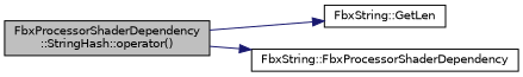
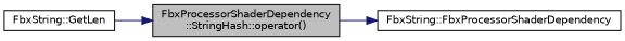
  digraph {
    rankdir=LR
    node [color=black fillcolor=white fontname=Helvetica fontsize=10 shape=record style=filled]
    edge [color=midnightblue fontname=Helvetica fontsize=10 labelfontname=Helvetica labelfontsize=10 style=solid]
    n1 [fillcolor=grey75 fontcolor=black height=0.2 label="FbxProcessorShaderDependency\l::StringHash::operator()" width=0.4]
    n2 [height=0.2 label="FbxString::GetLen" width=0.4]
    n3 [height=0.2 label="FbxString::FbxProcessorShaderDependency" width=0.4]
-   n1 -> n2
+   n2 -> n1
    n1 -> n3
  }
